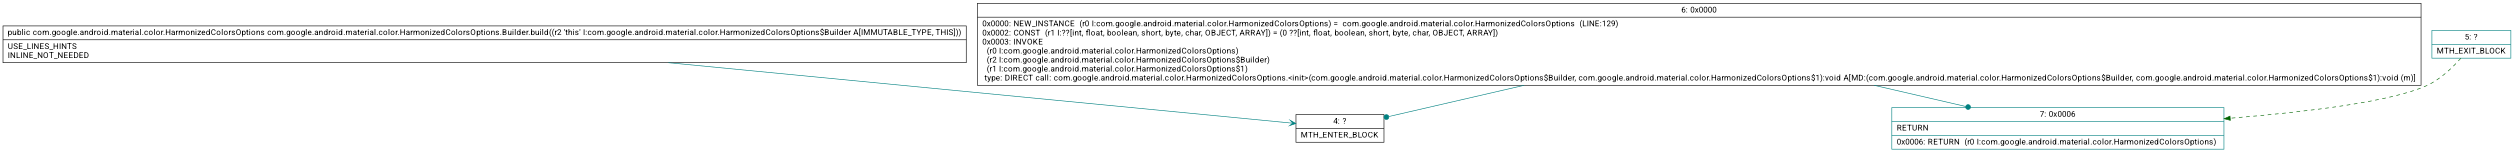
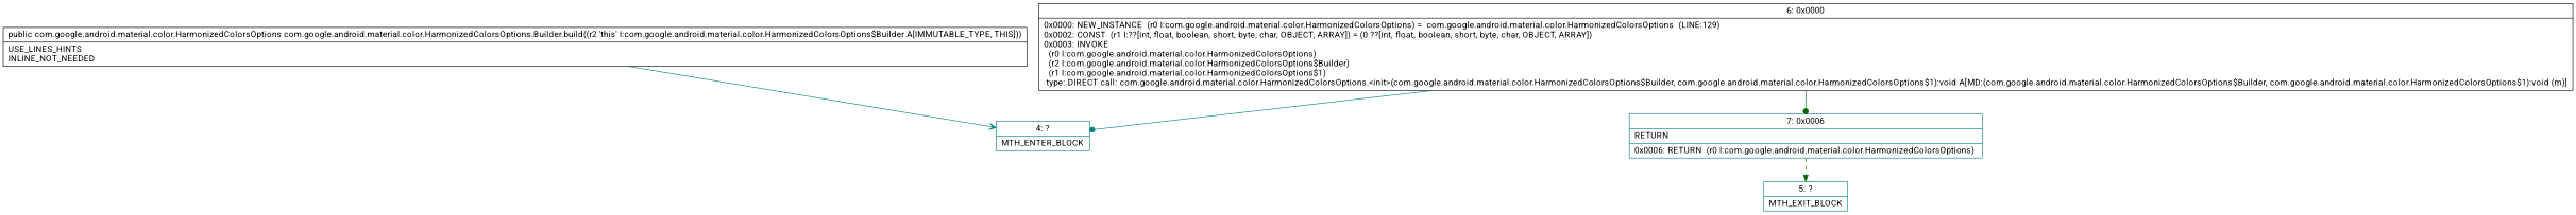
  digraph {
    fontname=Roboto
    node [color=teal fontname=Roboto shape=record]
    edge [arrowhead=dot color=teal fontname=Roboto style=solid]
-   n1 [color=black label="{4\:\ ?|MTH_ENTER_BLOCK\l}"]
+   n1 [label="{4\:\ ?|MTH_ENTER_BLOCK\l}"]
    n2 [color=black label="{6\:\ 0x0000|0x0000: NEW_INSTANCE  (r0 I:com.google.android.material.color.HarmonizedColorsOptions) =  com.google.android.material.color.HarmonizedColorsOptions  (LINE:129)\l0x0002: CONST  (r1 I:??[int, float, boolean, short, byte, char, OBJECT, ARRAY]) = (0 ??[int, float, boolean, short, byte, char, OBJECT, ARRAY]) \l0x0003: INVOKE  \l  (r0 I:com.google.android.material.color.HarmonizedColorsOptions)\l  (r2 I:com.google.android.material.color.HarmonizedColorsOptions$Builder)\l  (r1 I:com.google.android.material.color.HarmonizedColorsOptions$1)\l type: DIRECT call: com.google.android.material.color.HarmonizedColorsOptions.\<init\>(com.google.android.material.color.HarmonizedColorsOptions$Builder, com.google.android.material.color.HarmonizedColorsOptions$1):void A[MD:(com.google.android.material.color.HarmonizedColorsOptions$Builder, com.google.android.material.color.HarmonizedColorsOptions$1):void (m)]\l}"]
    n3 [label="{7\:\ 0x0006|RETURN\l|0x0006: RETURN  (r0 I:com.google.android.material.color.HarmonizedColorsOptions) \l}"]
    n4 [label="{5\:\ ?|MTH_EXIT_BLOCK\l}"]
    n5 [color=black label="{public com.google.android.material.color.HarmonizedColorsOptions com.google.android.material.color.HarmonizedColorsOptions.Builder.build((r2 'this' I:com.google.android.material.color.HarmonizedColorsOptions$Builder A[IMMUTABLE_TYPE, THIS]))  | USE_LINES_HINTS\lINLINE_NOT_NEEDED\l}"]
    n2 -> n1
-   n2 -> n3
-   n4 -> n3 [arrowhead=normal color=darkgreen style=dashed]
+   n2 -> n3 [color=darkgreen]
+   n3 -> n4 [arrowhead=normal color=darkgreen style=dashed]
    n5 -> n1 [arrowhead=vee]
  }
